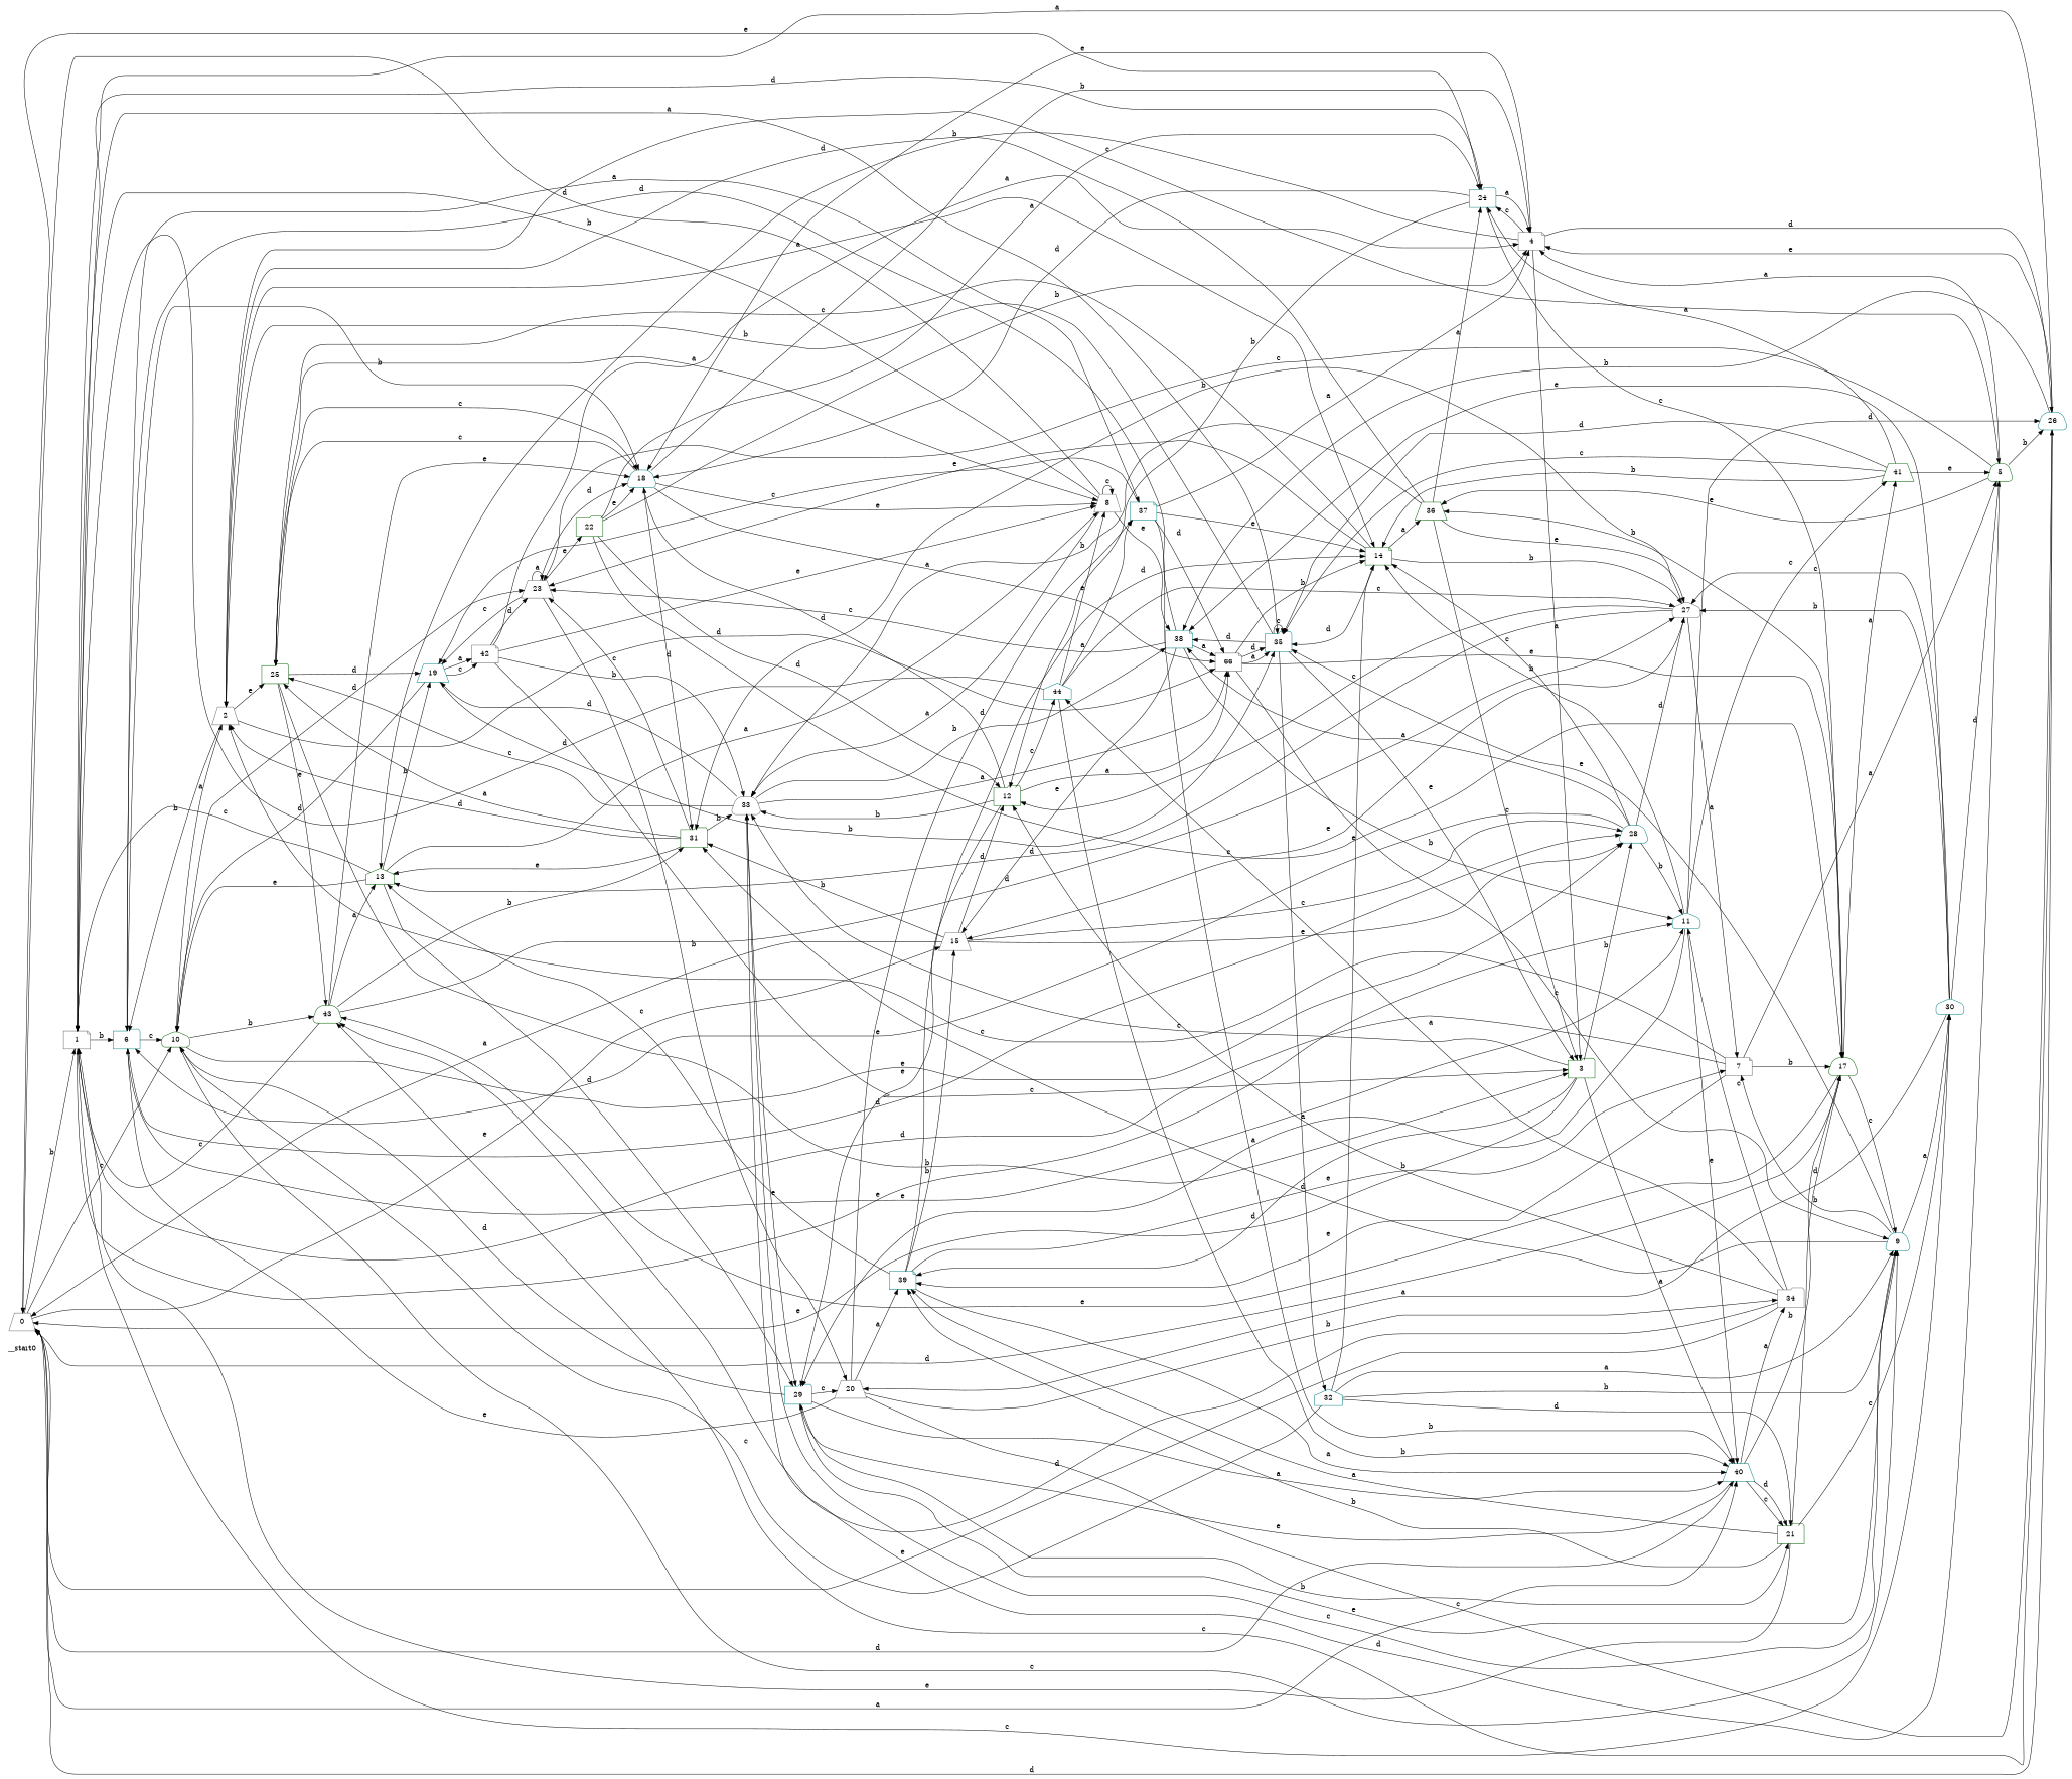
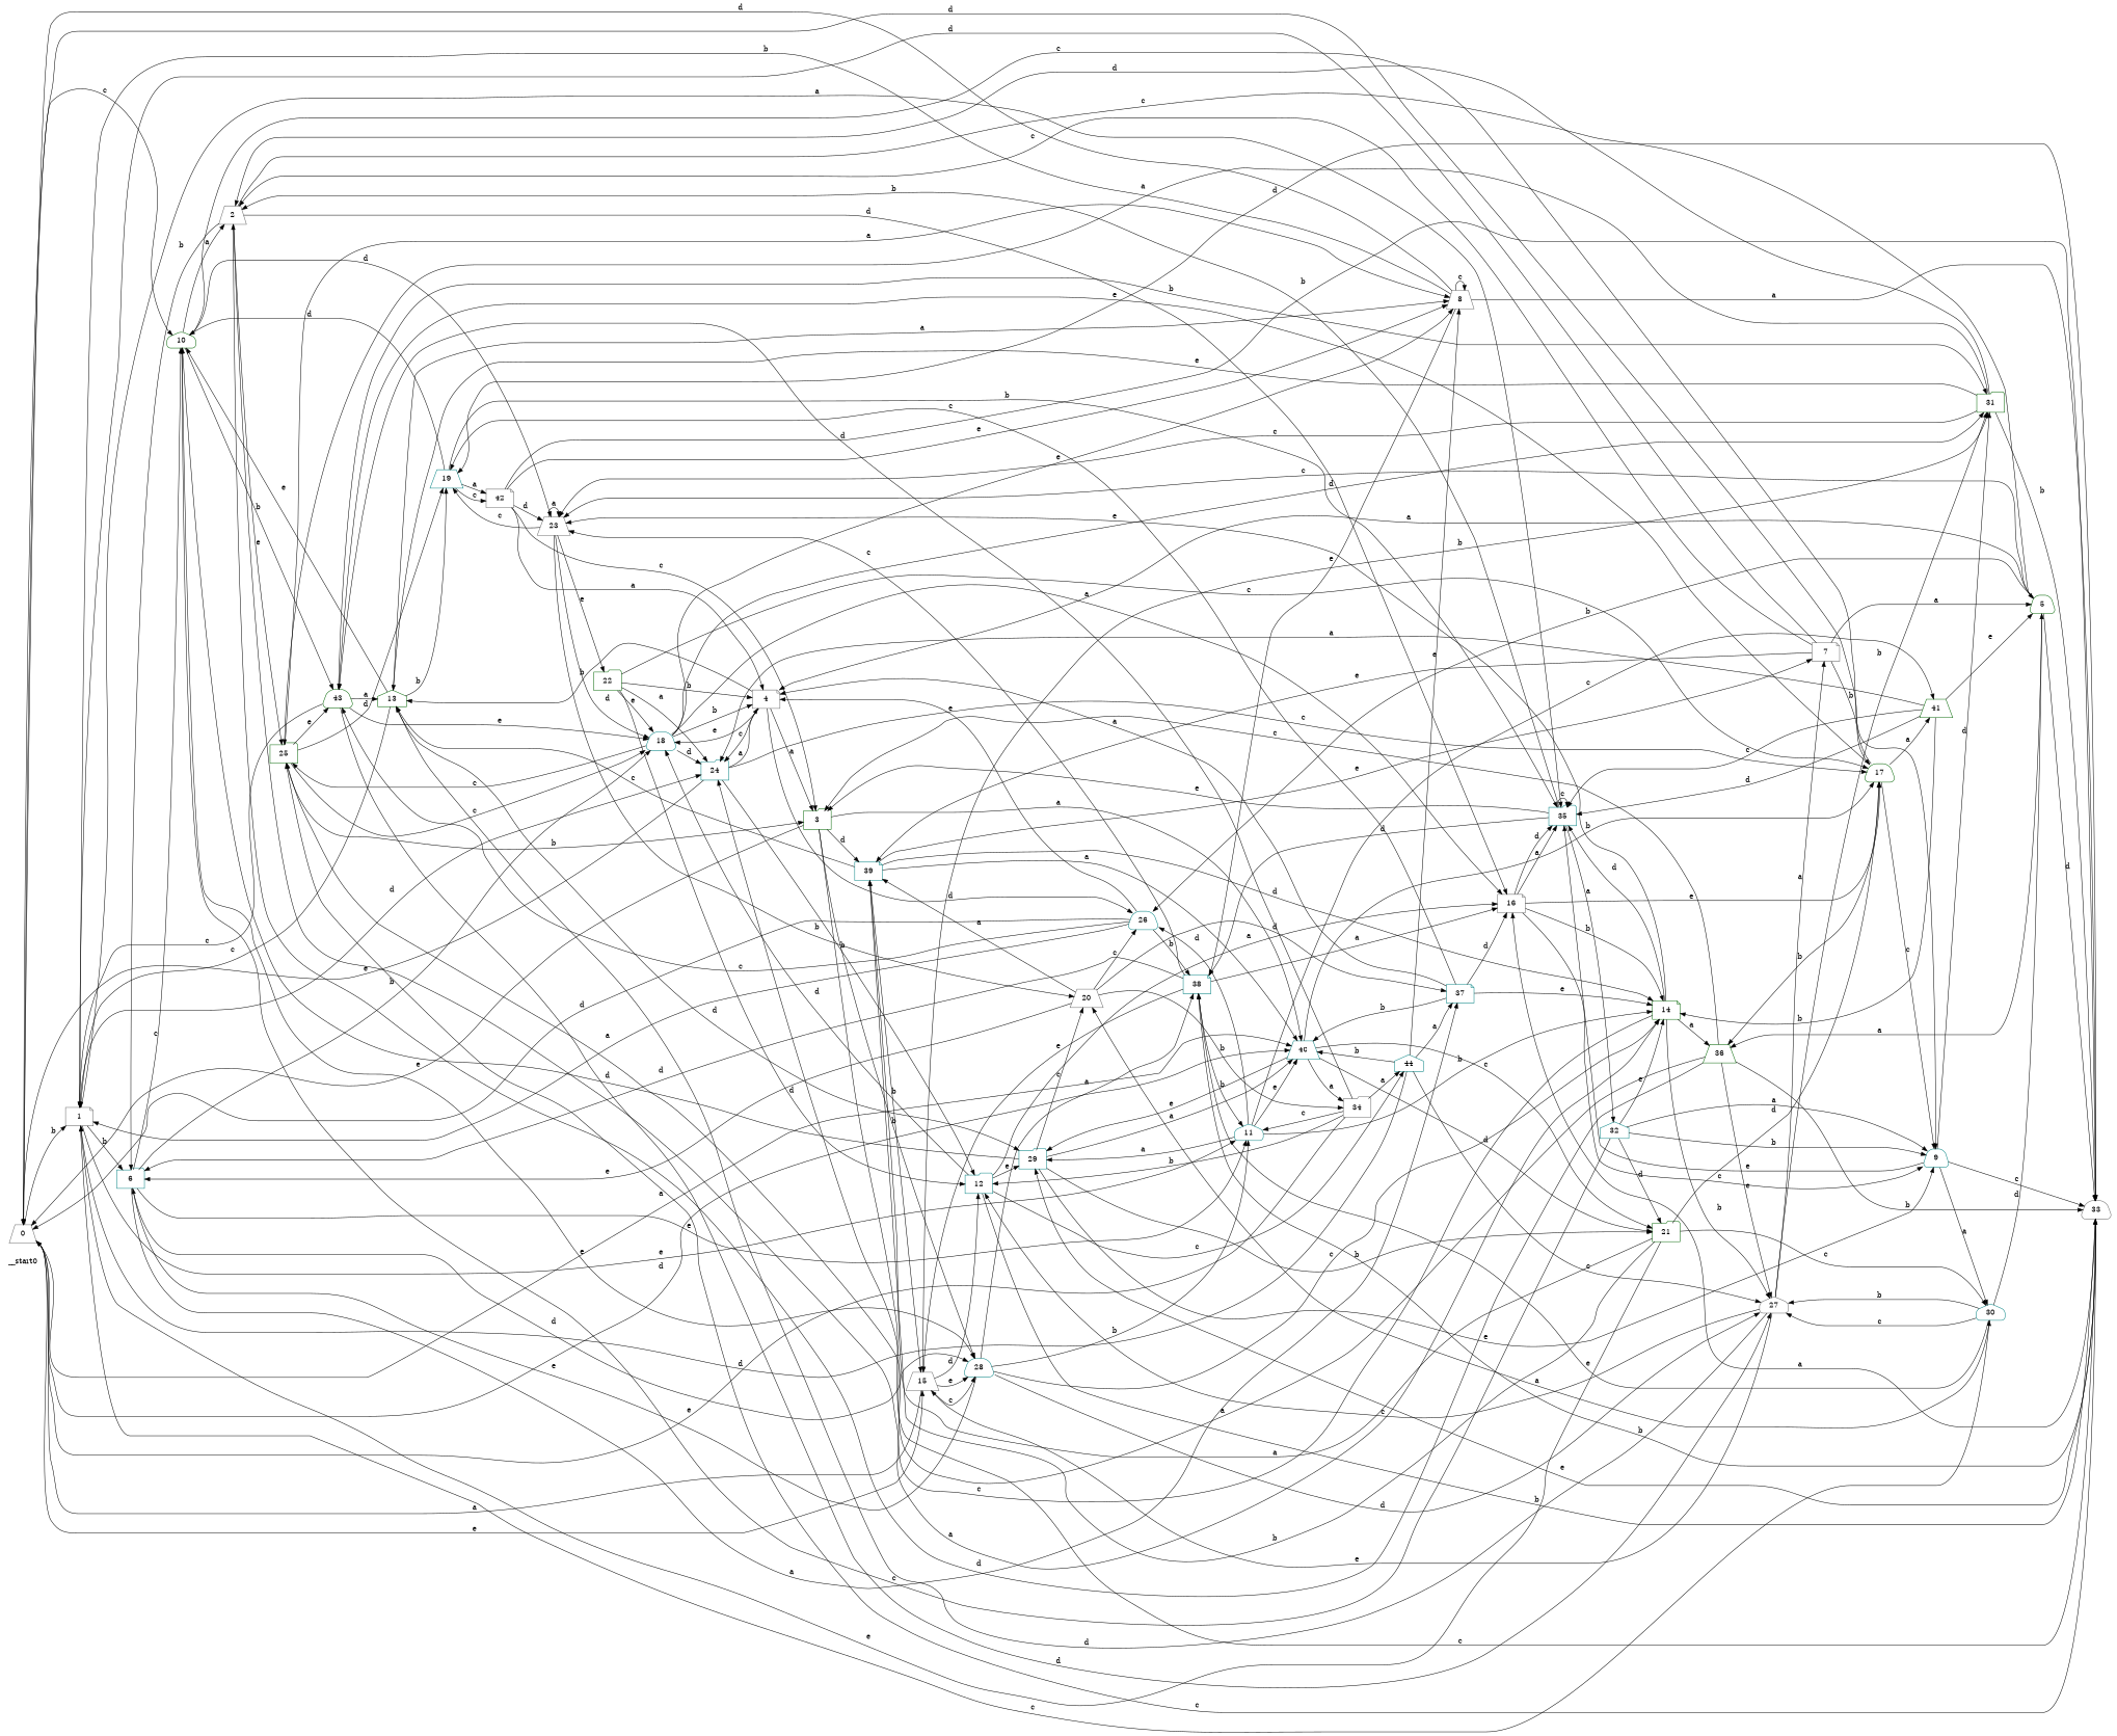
  digraph {
    rankdir=LR
    node [color=teal shape=trapezium fillcolor=white style=filled]
    __start0 [color=darkgreen shape=none fillcolor="" style=""]
    n2 [color=gray40 label=0]
    n3 [color=gray40 label=1 shape=note]
    n4 [color=darkgreen label=10 shape=house style="rounded,filled"]
    n5 [color=gray40 label=15]
    n6 [label=40]
    n7 [label=6 shape=folder]
    n8 [label=11 shape=house style="rounded,filled"]
    n9 [label=24 shape=folder]
    n10 [label=30 shape=house style="rounded,filled"]
    n11 [label=35 shape=folder]
    n12 [color=gray40 label=2]
    n13 [label=28 style="rounded,filled"]
    n14 [color=gray40 label=23]
    n15 [label=9 style="rounded,filled"]
    n16 [color=darkgreen label=43 style="rounded,filled"]
    n17 [color=darkgreen label=31 shape=folder]
-   n18 [color=darkgreen label=12 shape=folder style="rounded,filled"]
+   n18 [label=12 shape=folder style="rounded,filled"]
    n19 [color=darkgreen label=17 style="rounded,filled"]
    n20 [label=29 shape=folder]
    n21 [color=gray40 label=34 shape=folder]
    n22 [color=darkgreen label=21 shape=folder]
    n23 [label=18 style="rounded,filled"]
    n24 [label=37 shape=note style="rounded,filled"]
    n25 [color=darkgreen label=14 shape=note style="rounded,filled"]
    n26 [label=26 style="rounded,filled"]
    n27 [color=darkgreen label=41]
    n28 [color=gray40 label=4 shape=note]
    n29 [color=darkgreen label=5 style="rounded,filled"]
    n30 [label=38 shape=note]
    n31 [color=gray40 label=27 shape=house style="rounded,filled"]
    n32 [color=gray40 label=20]
    n33 [color=darkgreen label=3 shape=folder]
    n34 [label=32 shape=house]
-   n35 [color=gray40 label=66 shape=note]
+   n35 [color=gray40 label=16 shape=note]
    n36 [color=darkgreen label=25 shape=folder style="rounded,filled"]
    n37 [color=gray40 label=33 style="rounded,filled"]
    n38 [color=darkgreen label=36]
    n39 [color=gray40 label=8]
    n40 [label=19]
    n41 [label=39 shape=note]
    n42 [color=darkgreen label=13 shape=house]
    n43 [color=gray40 label=7 shape=note style="rounded,filled"]
    n44 [color=darkgreen label=22 shape=folder]
    n45 [label=44 shape=house]
    n46 [color=gray40 label=42 shape=note]
    n2 -> n3 [label=b]
    n2 -> n4 [label=c]
    n2 -> n5 [label=e]
    n2 -> n6 [label=a]
    n2 -> n6 [label=d]
    n3 -> n7 [label=b]
    n3 -> n8 [label=e]
    n3 -> n9 [label=d]
    n3 -> n10 [label=c]
    n3 -> n11 [label=a]
    n4 -> n12 [label=a]
    n4 -> n13 [label=e]
    n4 -> n14 [label=d]
    n4 -> n15 [label=c]
    n4 -> n16 [label=b]
    n5 -> n2 [label=a]
    n5 -> n13 [label=c]
    n5 -> n13 [label=e]
    n5 -> n17 [label=b]
    n5 -> n18 [label=d]
    n6 -> n19 [label=b]
    n6 -> n20 [label=e]
    n6 -> n21 [label=a]
    n6 -> n22 [label=c]
    n6 -> n22 [label=d]
    n7 -> n4 [label=c]
    n7 -> n8 [label=e]
    n7 -> n13 [label=d]
    n7 -> n23 [label=b]
    n7 -> n24 [label=a]
    n8 -> n6 [label=e]
    n8 -> n20 [label=a]
    n8 -> n25 [label=b]
    n8 -> n26 [label=d]
    n8 -> n27 [label=c]
    n9 -> n2 [label=e]
    n9 -> n18 [label=b]
    n9 -> n19 [label=c]
-   n9 -> n23 [label=d]
+   n23 -> n9 [label=d]
    n9 -> n28 [label=a]
    n10 -> n29 [label=d]
    n10 -> n30 [label=e]
    n10 -> n31 [label=b]
    n10 -> n31 [label=c]
    n10 -> n32 [label=a]
    n11 -> n11 [label=c]
    n11 -> n12 [label=b]
    n11 -> n30 [label=d]
    n11 -> n33 [label=e]
    n11 -> n34 [label=a]
    n12 -> n7 [label=b]
    n12 -> n25 [label=a]
    n12 -> n29 [label=c]
    n12 -> n35 [label=d]
    n12 -> n36 [label=e]
    n13 -> n7 [label=e]
    n13 -> n8 [label=b]
    n13 -> n25 [label=c]
    n13 -> n30 [label=a]
    n13 -> n31 [label=d]
    n14 -> n14 [label=a]
    n14 -> n23 [label=d]
    n14 -> n32 [label=b]
    n14 -> n40 [label=c]
    n14 -> n44 [label=e]
    n15 -> n10 [label=a]
    n15 -> n11 [label=e]
    n15 -> n17 [label=d]
    n15 -> n37 [label=c]
-   n15 -> n43 [label=b]
    n16 -> n3 [label=c]
    n16 -> n17 [label=b]
    n16 -> n23 [label=e]
    n16 -> n31 [label=d]
    n16 -> n42 [label=a]
    n17 -> n12 [label=d]
    n17 -> n14 [label=c]
    n17 -> n36 [label=a]
    n17 -> n37 [label=b]
    n17 -> n42 [label=e]
    n18 -> n20 [label=e]
    n18 -> n23 [label=d]
    n18 -> n35 [label=a]
    n18 -> n37 [label=b]
    n18 -> n45 [label=c]
    n19 -> n2 [label=d]
    n19 -> n15 [label=c]
    n19 -> n16 [label=e]
    n19 -> n27 [label=a]
    n19 -> n38 [label=b]
    n20 -> n4 [label=d]
    n20 -> n6 [label=a]
    n20 -> n15 [label=e]
    n20 -> n22 [label=b]
    n20 -> n32 [label=c]
    n21 -> n2 [label=e]
    n21 -> n8 [label=c]
    n21 -> n16 [label=d]
    n21 -> n18 [label=b]
    n21 -> n45 [label=a]
    n22 -> n3 [label=e]
    n22 -> n10 [label=c]
    n22 -> n19 [label=d]
    n22 -> n41 [label=a]
    n22 -> n41 [label=b]
    n23 -> n17 [label=d]
    n23 -> n28 [label=b]
    n23 -> n35 [label=a]
    n23 -> n36 [label=c]
    n23 -> n39 [label=e]
    n24 -> n6 [label=b]
    n24 -> n25 [label=e]
    n24 -> n28 [label=a]
    n24 -> n35 [label=d]
    n24 -> n40 [label=c]
    n25 -> n11 [label=d]
    n25 -> n14 [label=e]
    n25 -> n31 [label=b]
    n25 -> n36 [label=c]
    n25 -> n38 [label=a]
    n26 -> n2 [label=d]
    n26 -> n3 [label=a]
    n26 -> n16 [label=c]
    n26 -> n28 [label=e]
    n26 -> n30 [label=b]
    n27 -> n9 [label=a]
    n27 -> n11 [label=c]
    n27 -> n11 [label=d]
    n27 -> n25 [label=b]
    n27 -> n29 [label=e]
    n28 -> n9 [label=c]
    n28 -> n23 [label=e]
    n28 -> n26 [label=d]
    n28 -> n33 [label=a]
    n28 -> n42 [label=b]
    n29 -> n14 [label=c]
    n29 -> n26 [label=b]
    n29 -> n28 [label=a]
    n29 -> n37 [label=d]
-   n29 -> n38 [label=e]
+   n29 -> n38 [label=a]
    n30 -> n5 [label=e]
    n30 -> n7 [label=d]
    n30 -> n8 [label=b]
    n30 -> n14 [label=c]
    n30 -> n35 [label=a]
    n31 -> n5 [label=e]
    n31 -> n17 [label=b]
    n31 -> n18 [label=c]
    n31 -> n42 [label=d]
    n31 -> n43 [label=a]
    n32 -> n7 [label=e]
    n32 -> n21 [label=b]
    n32 -> n24 [label=d]
    n32 -> n26 [label=c]
    n32 -> n41 [label=a]
    n33 -> n2 [label=e]
    n33 -> n6 [label=a]
    n33 -> n13 [label=b]
    n33 -> n37 [label=c]
    n33 -> n41 [label=d]
    n34 -> n4 [label=c]
    n34 -> n15 [label=a]
    n34 -> n15 [label=b]
    n34 -> n22 [label=d]
    n34 -> n25 [label=e]
    n35 -> n11 [label=a]
    n35 -> n11 [label=d]
    n35 -> n15 [label=c]
    n35 -> n19 [label=e]
    n35 -> n25 [label=b]
    n36 -> n16 [label=e]
    n36 -> n23 [label=c]
    n36 -> n33 [label=b]
    n36 -> n39 [label=a]
    n36 -> n40 [label=d]
    n37 -> n20 [label=e]
    n37 -> n30 [label=b]
    n37 -> n35 [label=a]
    n37 -> n36 [label=c]
    n37 -> n40 [label=d]
    n38 -> n9 [label=a]
    n38 -> n12 [label=d]
    n38 -> n31 [label=e]
    n38 -> n33 [label=c]
    n38 -> n37 [label=b]
    n39 -> n2 [label=d]
    n39 -> n3 [label=b]
    n39 -> n30 [label=e]
    n39 -> n37 [label=a]
    n39 -> n39 [label=c]
    n40 -> n4 [label=d]
    n40 -> n11 [label=b]
    n40 -> n46 [label=a]
    n40 -> n46 [label=c]
    n41 -> n5 [label=b]
    n41 -> n6 [label=a]
    n41 -> n25 [label=d]
    n41 -> n42 [label=c]
    n41 -> n43 [label=e]
    n42 -> n3 [label=c]
    n42 -> n4 [label=e]
    n42 -> n20 [label=d]
    n42 -> n39 [label=a]
    n42 -> n40 [label=b]
    n43 -> n3 [label=d]
    n43 -> n12 [label=c]
    n43 -> n19 [label=b]
    n43 -> n29 [label=a]
    n43 -> n41 [label=e]
    n44 -> n9 [label=a]
    n44 -> n18 [label=d]
    n44 -> n19 [label=c]
    n44 -> n23 [label=e]
    n44 -> n28 [label=b]
    n45 -> n3 [label=d]
    n45 -> n6 [label=b]
    n45 -> n24 [label=a]
    n45 -> n31 [label=c]
    n45 -> n39 [label=e]
    n46 -> n14 [label=d]
    n46 -> n28 [label=a]
    n46 -> n33 [label=c]
    n46 -> n37 [label=b]
    n46 -> n39 [label=e]
  }
